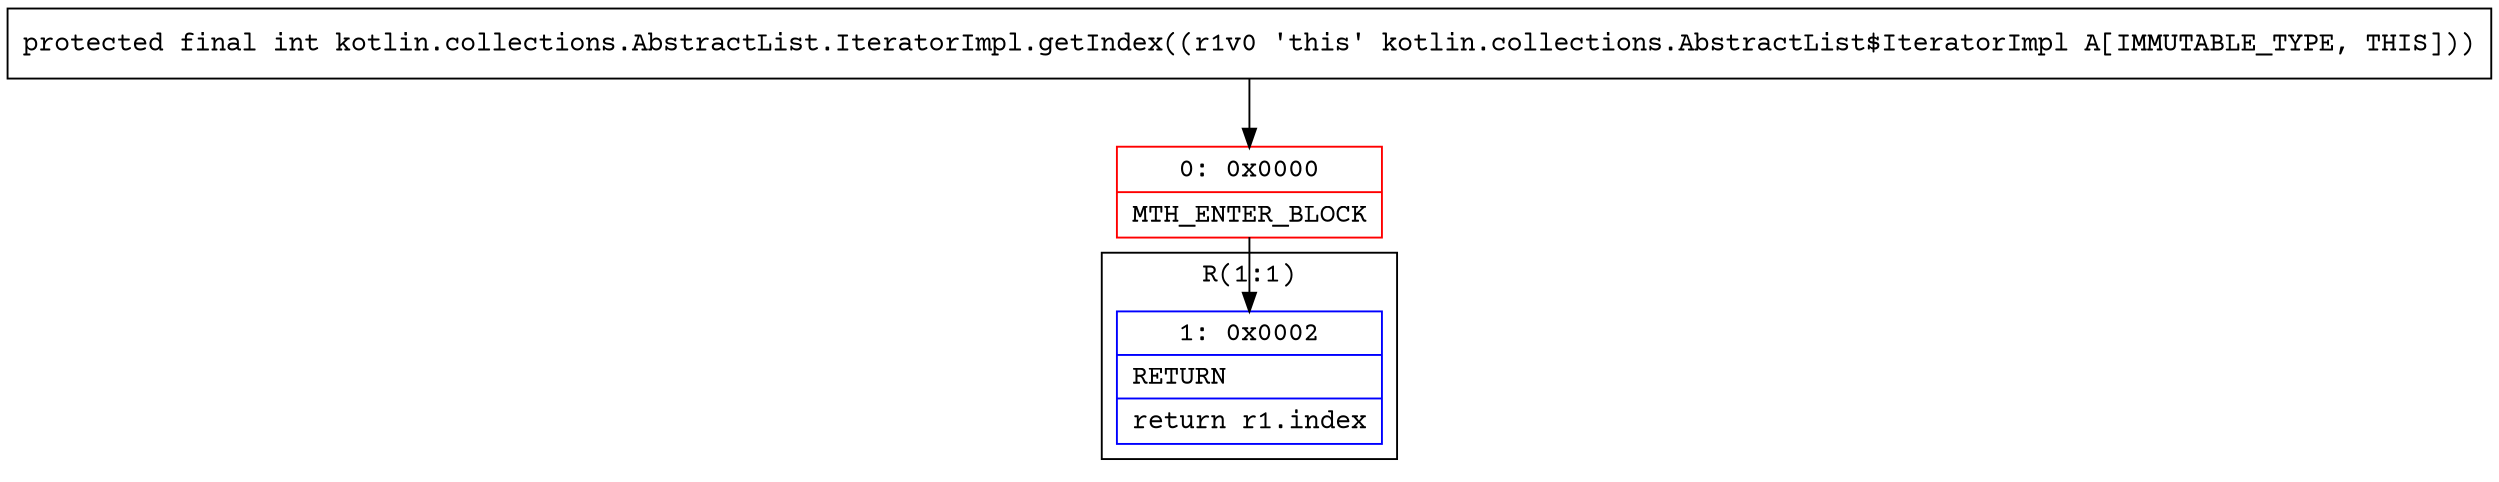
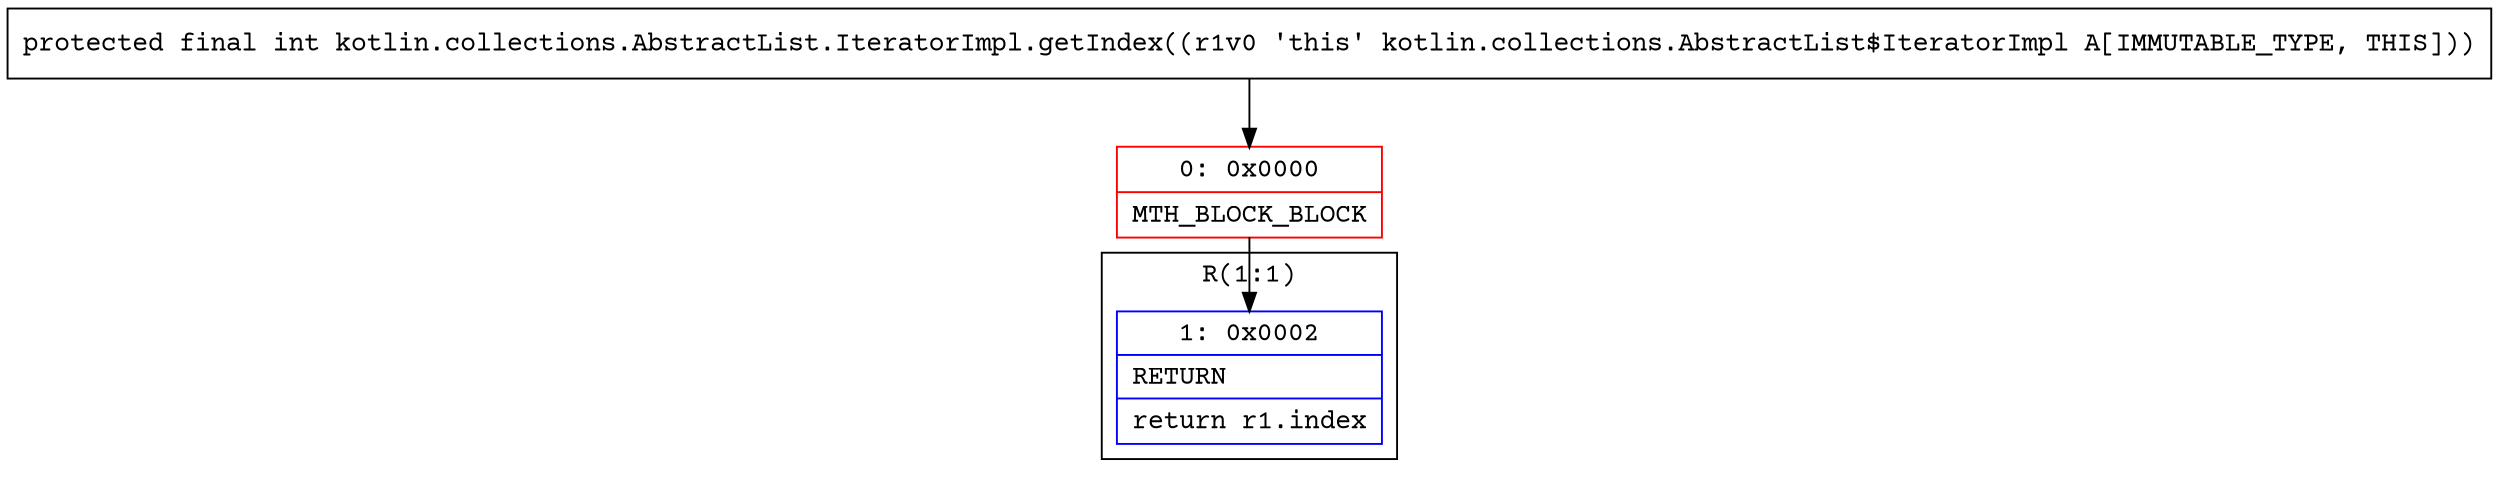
  digraph {
    fontname="Courier Prime"
    node [shape=record fontname="Courier Prime"]
    edge [fontname="Courier Prime"]
    n1 [color=blue label="{1\:\ 0x0002|RETURN\l|return r1.index\l}"]
-   n2 [color=red label="{0\:\ 0x0000|MTH_ENTER_BLOCK\l}"]
+   n2 [color=red label="{0\:\ 0x0000|MTH_BLOCK_BLOCK\l}"]
    n3 [label="{protected final int kotlin.collections.AbstractList.IteratorImpl.getIndex((r1v0 'this' kotlin.collections.AbstractList$IteratorImpl A[IMMUTABLE_TYPE, THIS])) }"]
    subgraph cluster_1 {
      label="R(1:1)"
      n1
    }
    n2 -> n1
    n3 -> n2
  }
